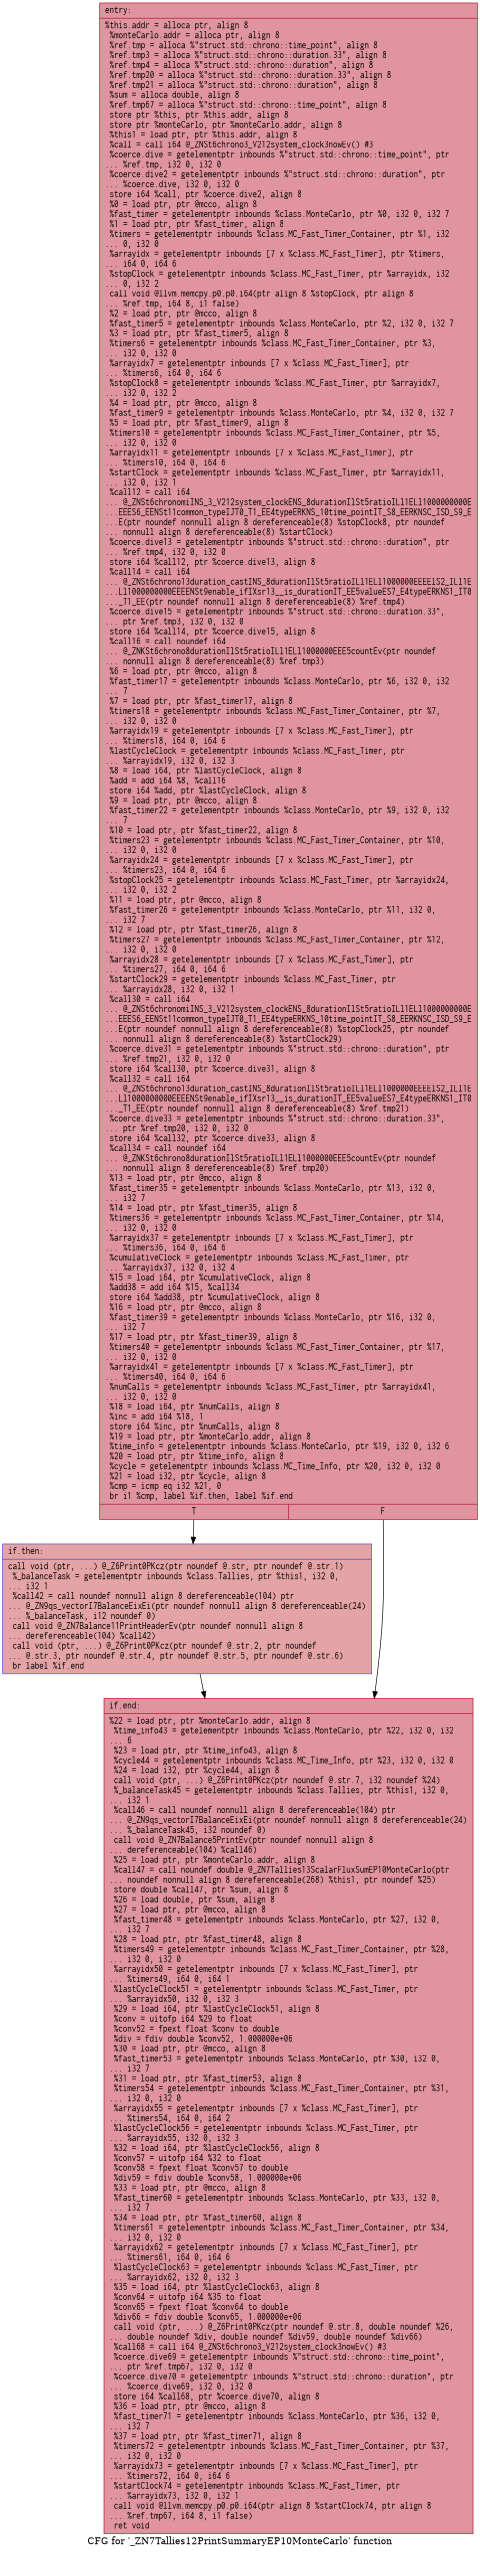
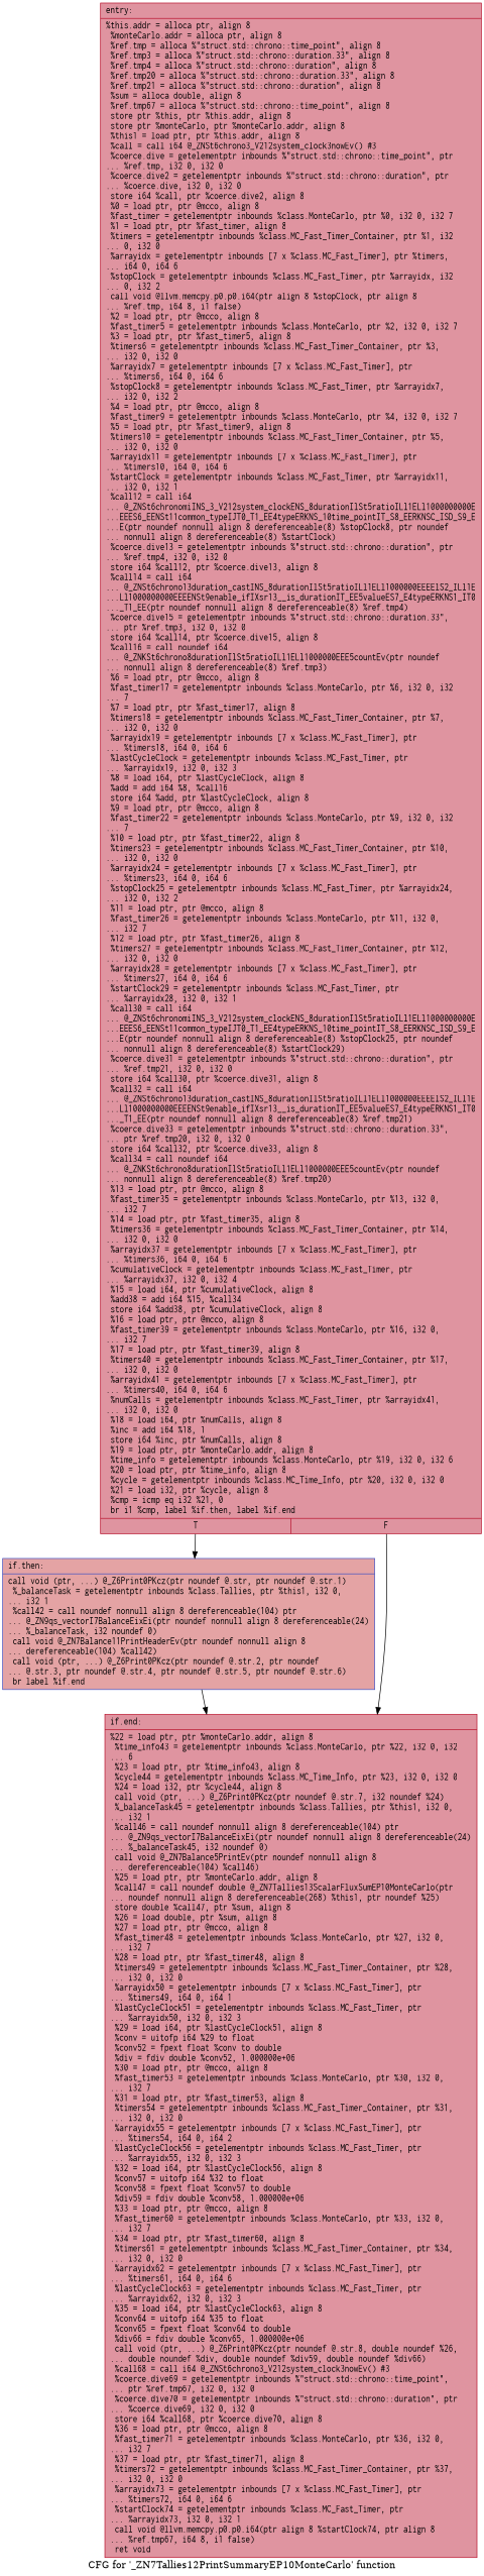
  digraph {
    label="CFG for '_ZN7Tallies12PrintSummaryEP10MonteCarlo' function"
    node [color="#b70d28ff" fillcolor="#b70d2870" fontname=Courier shape=record style=filled]
    n1 [label="{entry:\l|  %this.addr = alloca ptr, align 8\l  %monteCarlo.addr = alloca ptr, align 8\l  %ref.tmp = alloca %\"struct.std::chrono::time_point\", align 8\l  %ref.tmp3 = alloca %\"struct.std::chrono::duration.33\", align 8\l  %ref.tmp4 = alloca %\"struct.std::chrono::duration\", align 8\l  %ref.tmp20 = alloca %\"struct.std::chrono::duration.33\", align 8\l  %ref.tmp21 = alloca %\"struct.std::chrono::duration\", align 8\l  %sum = alloca double, align 8\l  %ref.tmp67 = alloca %\"struct.std::chrono::time_point\", align 8\l  store ptr %this, ptr %this.addr, align 8\l  store ptr %monteCarlo, ptr %monteCarlo.addr, align 8\l  %this1 = load ptr, ptr %this.addr, align 8\l  %call = call i64 @_ZNSt6chrono3_V212system_clock3nowEv() #3\l  %coerce.dive = getelementptr inbounds %\"struct.std::chrono::time_point\", ptr\l... %ref.tmp, i32 0, i32 0\l  %coerce.dive2 = getelementptr inbounds %\"struct.std::chrono::duration\", ptr\l... %coerce.dive, i32 0, i32 0\l  store i64 %call, ptr %coerce.dive2, align 8\l  %0 = load ptr, ptr @mcco, align 8\l  %fast_timer = getelementptr inbounds %class.MonteCarlo, ptr %0, i32 0, i32 7\l  %1 = load ptr, ptr %fast_timer, align 8\l  %timers = getelementptr inbounds %class.MC_Fast_Timer_Container, ptr %1, i32\l... 0, i32 0\l  %arrayidx = getelementptr inbounds [7 x %class.MC_Fast_Timer], ptr %timers,\l... i64 0, i64 6\l  %stopClock = getelementptr inbounds %class.MC_Fast_Timer, ptr %arrayidx, i32\l... 0, i32 2\l  call void @llvm.memcpy.p0.p0.i64(ptr align 8 %stopClock, ptr align 8\l... %ref.tmp, i64 8, i1 false)\l  %2 = load ptr, ptr @mcco, align 8\l  %fast_timer5 = getelementptr inbounds %class.MonteCarlo, ptr %2, i32 0, i32 7\l  %3 = load ptr, ptr %fast_timer5, align 8\l  %timers6 = getelementptr inbounds %class.MC_Fast_Timer_Container, ptr %3,\l... i32 0, i32 0\l  %arrayidx7 = getelementptr inbounds [7 x %class.MC_Fast_Timer], ptr\l... %timers6, i64 0, i64 6\l  %stopClock8 = getelementptr inbounds %class.MC_Fast_Timer, ptr %arrayidx7,\l... i32 0, i32 2\l  %4 = load ptr, ptr @mcco, align 8\l  %fast_timer9 = getelementptr inbounds %class.MonteCarlo, ptr %4, i32 0, i32 7\l  %5 = load ptr, ptr %fast_timer9, align 8\l  %timers10 = getelementptr inbounds %class.MC_Fast_Timer_Container, ptr %5,\l... i32 0, i32 0\l  %arrayidx11 = getelementptr inbounds [7 x %class.MC_Fast_Timer], ptr\l... %timers10, i64 0, i64 6\l  %startClock = getelementptr inbounds %class.MC_Fast_Timer, ptr %arrayidx11,\l... i32 0, i32 1\l  %call12 = call i64\l... @_ZNSt6chronomiINS_3_V212system_clockENS_8durationIlSt5ratioILl1ELl1000000000E\l...EEES6_EENSt11common_typeIJT0_T1_EE4typeERKNS_10time_pointIT_S8_EERKNSC_ISD_S9_E\l...E(ptr noundef nonnull align 8 dereferenceable(8) %stopClock8, ptr noundef\l... nonnull align 8 dereferenceable(8) %startClock)\l  %coerce.dive13 = getelementptr inbounds %\"struct.std::chrono::duration\", ptr\l... %ref.tmp4, i32 0, i32 0\l  store i64 %call12, ptr %coerce.dive13, align 8\l  %call14 = call i64\l... @_ZNSt6chrono13duration_castINS_8durationIlSt5ratioILl1ELl1000000EEEElS2_ILl1E\l...Ll1000000000EEEENSt9enable_ifIXsr13__is_durationIT_EE5valueES7_E4typeERKNS1_IT0\l..._T1_EE(ptr noundef nonnull align 8 dereferenceable(8) %ref.tmp4)\l  %coerce.dive15 = getelementptr inbounds %\"struct.std::chrono::duration.33\",\l... ptr %ref.tmp3, i32 0, i32 0\l  store i64 %call14, ptr %coerce.dive15, align 8\l  %call16 = call noundef i64\l... @_ZNKSt6chrono8durationIlSt5ratioILl1ELl1000000EEE5countEv(ptr noundef\l... nonnull align 8 dereferenceable(8) %ref.tmp3)\l  %6 = load ptr, ptr @mcco, align 8\l  %fast_timer17 = getelementptr inbounds %class.MonteCarlo, ptr %6, i32 0, i32\l... 7\l  %7 = load ptr, ptr %fast_timer17, align 8\l  %timers18 = getelementptr inbounds %class.MC_Fast_Timer_Container, ptr %7,\l... i32 0, i32 0\l  %arrayidx19 = getelementptr inbounds [7 x %class.MC_Fast_Timer], ptr\l... %timers18, i64 0, i64 6\l  %lastCycleClock = getelementptr inbounds %class.MC_Fast_Timer, ptr\l... %arrayidx19, i32 0, i32 3\l  %8 = load i64, ptr %lastCycleClock, align 8\l  %add = add i64 %8, %call16\l  store i64 %add, ptr %lastCycleClock, align 8\l  %9 = load ptr, ptr @mcco, align 8\l  %fast_timer22 = getelementptr inbounds %class.MonteCarlo, ptr %9, i32 0, i32\l... 7\l  %10 = load ptr, ptr %fast_timer22, align 8\l  %timers23 = getelementptr inbounds %class.MC_Fast_Timer_Container, ptr %10,\l... i32 0, i32 0\l  %arrayidx24 = getelementptr inbounds [7 x %class.MC_Fast_Timer], ptr\l... %timers23, i64 0, i64 6\l  %stopClock25 = getelementptr inbounds %class.MC_Fast_Timer, ptr %arrayidx24,\l... i32 0, i32 2\l  %11 = load ptr, ptr @mcco, align 8\l  %fast_timer26 = getelementptr inbounds %class.MonteCarlo, ptr %11, i32 0,\l... i32 7\l  %12 = load ptr, ptr %fast_timer26, align 8\l  %timers27 = getelementptr inbounds %class.MC_Fast_Timer_Container, ptr %12,\l... i32 0, i32 0\l  %arrayidx28 = getelementptr inbounds [7 x %class.MC_Fast_Timer], ptr\l... %timers27, i64 0, i64 6\l  %startClock29 = getelementptr inbounds %class.MC_Fast_Timer, ptr\l... %arrayidx28, i32 0, i32 1\l  %call30 = call i64\l... @_ZNSt6chronomiINS_3_V212system_clockENS_8durationIlSt5ratioILl1ELl1000000000E\l...EEES6_EENSt11common_typeIJT0_T1_EE4typeERKNS_10time_pointIT_S8_EERKNSC_ISD_S9_E\l...E(ptr noundef nonnull align 8 dereferenceable(8) %stopClock25, ptr noundef\l... nonnull align 8 dereferenceable(8) %startClock29)\l  %coerce.dive31 = getelementptr inbounds %\"struct.std::chrono::duration\", ptr\l... %ref.tmp21, i32 0, i32 0\l  store i64 %call30, ptr %coerce.dive31, align 8\l  %call32 = call i64\l... @_ZNSt6chrono13duration_castINS_8durationIlSt5ratioILl1ELl1000000EEEElS2_ILl1E\l...Ll1000000000EEEENSt9enable_ifIXsr13__is_durationIT_EE5valueES7_E4typeERKNS1_IT0\l..._T1_EE(ptr noundef nonnull align 8 dereferenceable(8) %ref.tmp21)\l  %coerce.dive33 = getelementptr inbounds %\"struct.std::chrono::duration.33\",\l... ptr %ref.tmp20, i32 0, i32 0\l  store i64 %call32, ptr %coerce.dive33, align 8\l  %call34 = call noundef i64\l... @_ZNKSt6chrono8durationIlSt5ratioILl1ELl1000000EEE5countEv(ptr noundef\l... nonnull align 8 dereferenceable(8) %ref.tmp20)\l  %13 = load ptr, ptr @mcco, align 8\l  %fast_timer35 = getelementptr inbounds %class.MonteCarlo, ptr %13, i32 0,\l... i32 7\l  %14 = load ptr, ptr %fast_timer35, align 8\l  %timers36 = getelementptr inbounds %class.MC_Fast_Timer_Container, ptr %14,\l... i32 0, i32 0\l  %arrayidx37 = getelementptr inbounds [7 x %class.MC_Fast_Timer], ptr\l... %timers36, i64 0, i64 6\l  %cumulativeClock = getelementptr inbounds %class.MC_Fast_Timer, ptr\l... %arrayidx37, i32 0, i32 4\l  %15 = load i64, ptr %cumulativeClock, align 8\l  %add38 = add i64 %15, %call34\l  store i64 %add38, ptr %cumulativeClock, align 8\l  %16 = load ptr, ptr @mcco, align 8\l  %fast_timer39 = getelementptr inbounds %class.MonteCarlo, ptr %16, i32 0,\l... i32 7\l  %17 = load ptr, ptr %fast_timer39, align 8\l  %timers40 = getelementptr inbounds %class.MC_Fast_Timer_Container, ptr %17,\l... i32 0, i32 0\l  %arrayidx41 = getelementptr inbounds [7 x %class.MC_Fast_Timer], ptr\l... %timers40, i64 0, i64 6\l  %numCalls = getelementptr inbounds %class.MC_Fast_Timer, ptr %arrayidx41,\l... i32 0, i32 0\l  %18 = load i64, ptr %numCalls, align 8\l  %inc = add i64 %18, 1\l  store i64 %inc, ptr %numCalls, align 8\l  %19 = load ptr, ptr %monteCarlo.addr, align 8\l  %time_info = getelementptr inbounds %class.MonteCarlo, ptr %19, i32 0, i32 6\l  %20 = load ptr, ptr %time_info, align 8\l  %cycle = getelementptr inbounds %class.MC_Time_Info, ptr %20, i32 0, i32 0\l  %21 = load i32, ptr %cycle, align 8\l  %cmp = icmp eq i32 %21, 0\l  br i1 %cmp, label %if.then, label %if.end\l|{<s0>T|<s1>F}}"]
-   n2 [color="#3d50c3ff" fillcolor="#c32e3170" label="{if.then:\l|  call void (ptr, ...) @_Z6Print0PKcz(ptr noundef @.str, ptr noundef @.str.1)\l  %_balanceTask = getelementptr inbounds %class.Tallies, ptr %this1, i32 0,\l... i32 1\l  %call42 = call noundef nonnull align 8 dereferenceable(104) ptr\l... @_ZN9qs_vectorI7BalanceEixEi(ptr noundef nonnull align 8 dereferenceable(24)\l... %_balanceTask, i12 noundef 0)\l  call void @_ZN7Balance11PrintHeaderEv(ptr noundef nonnull align 8\l... dereferenceable(104) %call42)\l  call void (ptr, ...) @_Z6Print0PKcz(ptr noundef @.str.2, ptr noundef\l... @.str.3, ptr noundef @.str.4, ptr noundef @.str.5, ptr noundef @.str.6)\l  br label %if.end\l}"]
+   n2 [color="#3d50c3ff" fillcolor="#c32e3170" label="{if.then:\l|  call void (ptr, ...) @_Z6Print0PKcz(ptr noundef @.str, ptr noundef @.str.1)\l  %_balanceTask = getelementptr inbounds %class.Tallies, ptr %this1, i32 0,\l... i32 1\l  %call42 = call noundef nonnull align 8 dereferenceable(104) ptr\l... @_ZN9qs_vectorI7BalanceEixEi(ptr noundef nonnull align 8 dereferenceable(24)\l... %_balanceTask, i32 noundef 0)\l  call void @_ZN7Balance11PrintHeaderEv(ptr noundef nonnull align 8\l... dereferenceable(104) %call42)\l  call void (ptr, ...) @_Z6Print0PKcz(ptr noundef @.str.2, ptr noundef\l... @.str.3, ptr noundef @.str.4, ptr noundef @.str.5, ptr noundef @.str.6)\l  br label %if.end\l}"]
    n3 [label="{if.end:\l|  %22 = load ptr, ptr %monteCarlo.addr, align 8\l  %time_info43 = getelementptr inbounds %class.MonteCarlo, ptr %22, i32 0, i32\l... 6\l  %23 = load ptr, ptr %time_info43, align 8\l  %cycle44 = getelementptr inbounds %class.MC_Time_Info, ptr %23, i32 0, i32 0\l  %24 = load i32, ptr %cycle44, align 8\l  call void (ptr, ...) @_Z6Print0PKcz(ptr noundef @.str.7, i32 noundef %24)\l  %_balanceTask45 = getelementptr inbounds %class.Tallies, ptr %this1, i32 0,\l... i32 1\l  %call46 = call noundef nonnull align 8 dereferenceable(104) ptr\l... @_ZN9qs_vectorI7BalanceEixEi(ptr noundef nonnull align 8 dereferenceable(24)\l... %_balanceTask45, i32 noundef 0)\l  call void @_ZN7Balance5PrintEv(ptr noundef nonnull align 8\l... dereferenceable(104) %call46)\l  %25 = load ptr, ptr %monteCarlo.addr, align 8\l  %call47 = call noundef double @_ZN7Tallies13ScalarFluxSumEP10MonteCarlo(ptr\l... noundef nonnull align 8 dereferenceable(268) %this1, ptr noundef %25)\l  store double %call47, ptr %sum, align 8\l  %26 = load double, ptr %sum, align 8\l  %27 = load ptr, ptr @mcco, align 8\l  %fast_timer48 = getelementptr inbounds %class.MonteCarlo, ptr %27, i32 0,\l... i32 7\l  %28 = load ptr, ptr %fast_timer48, align 8\l  %timers49 = getelementptr inbounds %class.MC_Fast_Timer_Container, ptr %28,\l... i32 0, i32 0\l  %arrayidx50 = getelementptr inbounds [7 x %class.MC_Fast_Timer], ptr\l... %timers49, i64 0, i64 1\l  %lastCycleClock51 = getelementptr inbounds %class.MC_Fast_Timer, ptr\l... %arrayidx50, i32 0, i32 3\l  %29 = load i64, ptr %lastCycleClock51, align 8\l  %conv = uitofp i64 %29 to float\l  %conv52 = fpext float %conv to double\l  %div = fdiv double %conv52, 1.000000e+06\l  %30 = load ptr, ptr @mcco, align 8\l  %fast_timer53 = getelementptr inbounds %class.MonteCarlo, ptr %30, i32 0,\l... i32 7\l  %31 = load ptr, ptr %fast_timer53, align 8\l  %timers54 = getelementptr inbounds %class.MC_Fast_Timer_Container, ptr %31,\l... i32 0, i32 0\l  %arrayidx55 = getelementptr inbounds [7 x %class.MC_Fast_Timer], ptr\l... %timers54, i64 0, i64 2\l  %lastCycleClock56 = getelementptr inbounds %class.MC_Fast_Timer, ptr\l... %arrayidx55, i32 0, i32 3\l  %32 = load i64, ptr %lastCycleClock56, align 8\l  %conv57 = uitofp i64 %32 to float\l  %conv58 = fpext float %conv57 to double\l  %div59 = fdiv double %conv58, 1.000000e+06\l  %33 = load ptr, ptr @mcco, align 8\l  %fast_timer60 = getelementptr inbounds %class.MonteCarlo, ptr %33, i32 0,\l... i32 7\l  %34 = load ptr, ptr %fast_timer60, align 8\l  %timers61 = getelementptr inbounds %class.MC_Fast_Timer_Container, ptr %34,\l... i32 0, i32 0\l  %arrayidx62 = getelementptr inbounds [7 x %class.MC_Fast_Timer], ptr\l... %timers61, i64 0, i64 6\l  %lastCycleClock63 = getelementptr inbounds %class.MC_Fast_Timer, ptr\l... %arrayidx62, i32 0, i32 3\l  %35 = load i64, ptr %lastCycleClock63, align 8\l  %conv64 = uitofp i64 %35 to float\l  %conv65 = fpext float %conv64 to double\l  %div66 = fdiv double %conv65, 1.000000e+06\l  call void (ptr, ...) @_Z6Print0PKcz(ptr noundef @.str.8, double noundef %26,\l... double noundef %div, double noundef %div59, double noundef %div66)\l  %call68 = call i64 @_ZNSt6chrono3_V212system_clock3nowEv() #3\l  %coerce.dive69 = getelementptr inbounds %\"struct.std::chrono::time_point\",\l... ptr %ref.tmp67, i32 0, i32 0\l  %coerce.dive70 = getelementptr inbounds %\"struct.std::chrono::duration\", ptr\l... %coerce.dive69, i32 0, i32 0\l  store i64 %call68, ptr %coerce.dive70, align 8\l  %36 = load ptr, ptr @mcco, align 8\l  %fast_timer71 = getelementptr inbounds %class.MonteCarlo, ptr %36, i32 0,\l... i32 7\l  %37 = load ptr, ptr %fast_timer71, align 8\l  %timers72 = getelementptr inbounds %class.MC_Fast_Timer_Container, ptr %37,\l... i32 0, i32 0\l  %arrayidx73 = getelementptr inbounds [7 x %class.MC_Fast_Timer], ptr\l... %timers72, i64 0, i64 6\l  %startClock74 = getelementptr inbounds %class.MC_Fast_Timer, ptr\l... %arrayidx73, i32 0, i32 1\l  call void @llvm.memcpy.p0.p0.i64(ptr align 8 %startClock74, ptr align 8\l... %ref.tmp67, i64 8, i1 false)\l  ret void\l}"]
    n1 -> n2 [tailport=s0]
    n1 -> n3 [tailport=s1]
    n2 -> n3
  }
